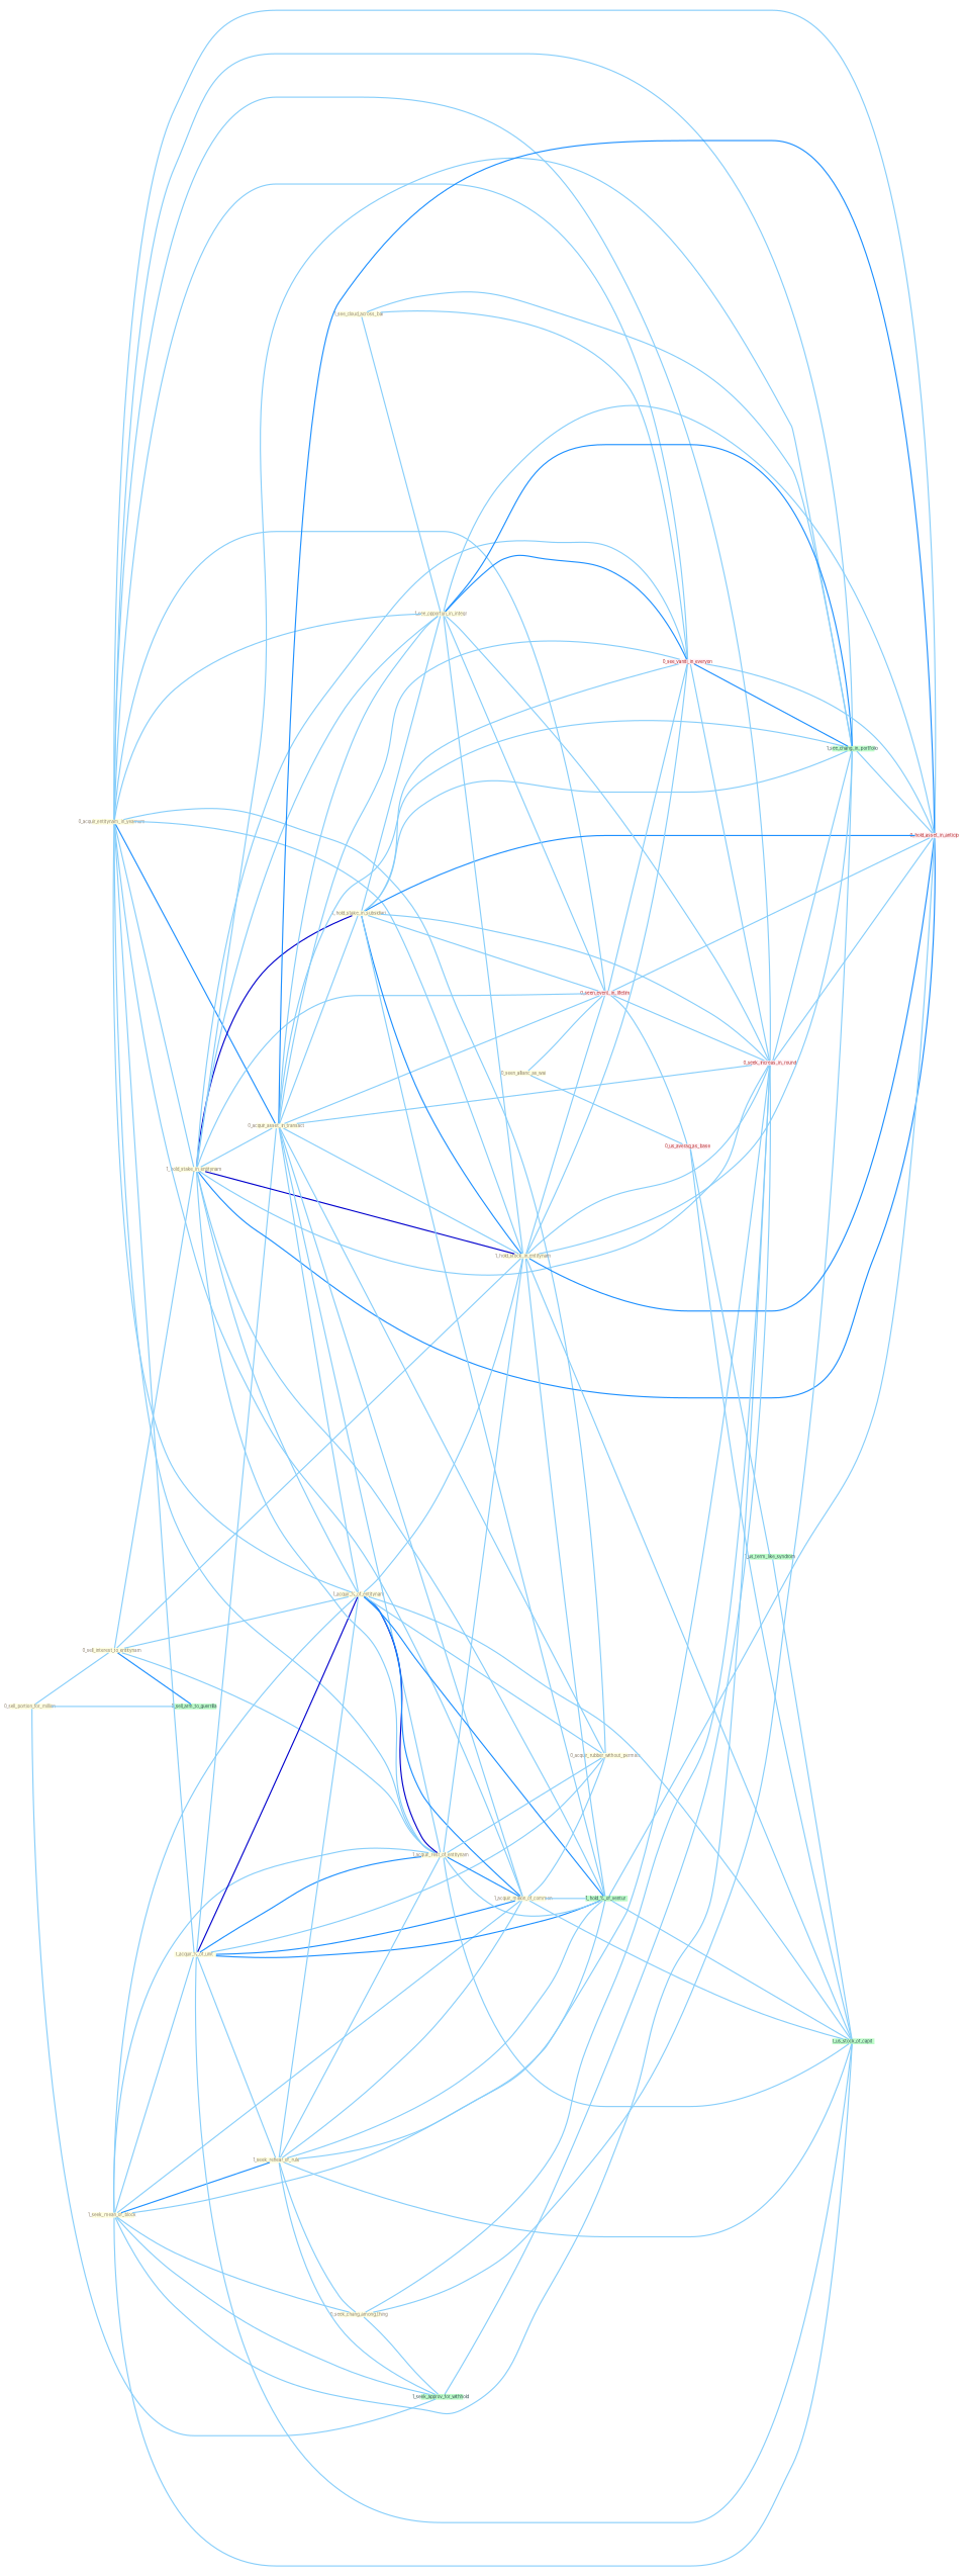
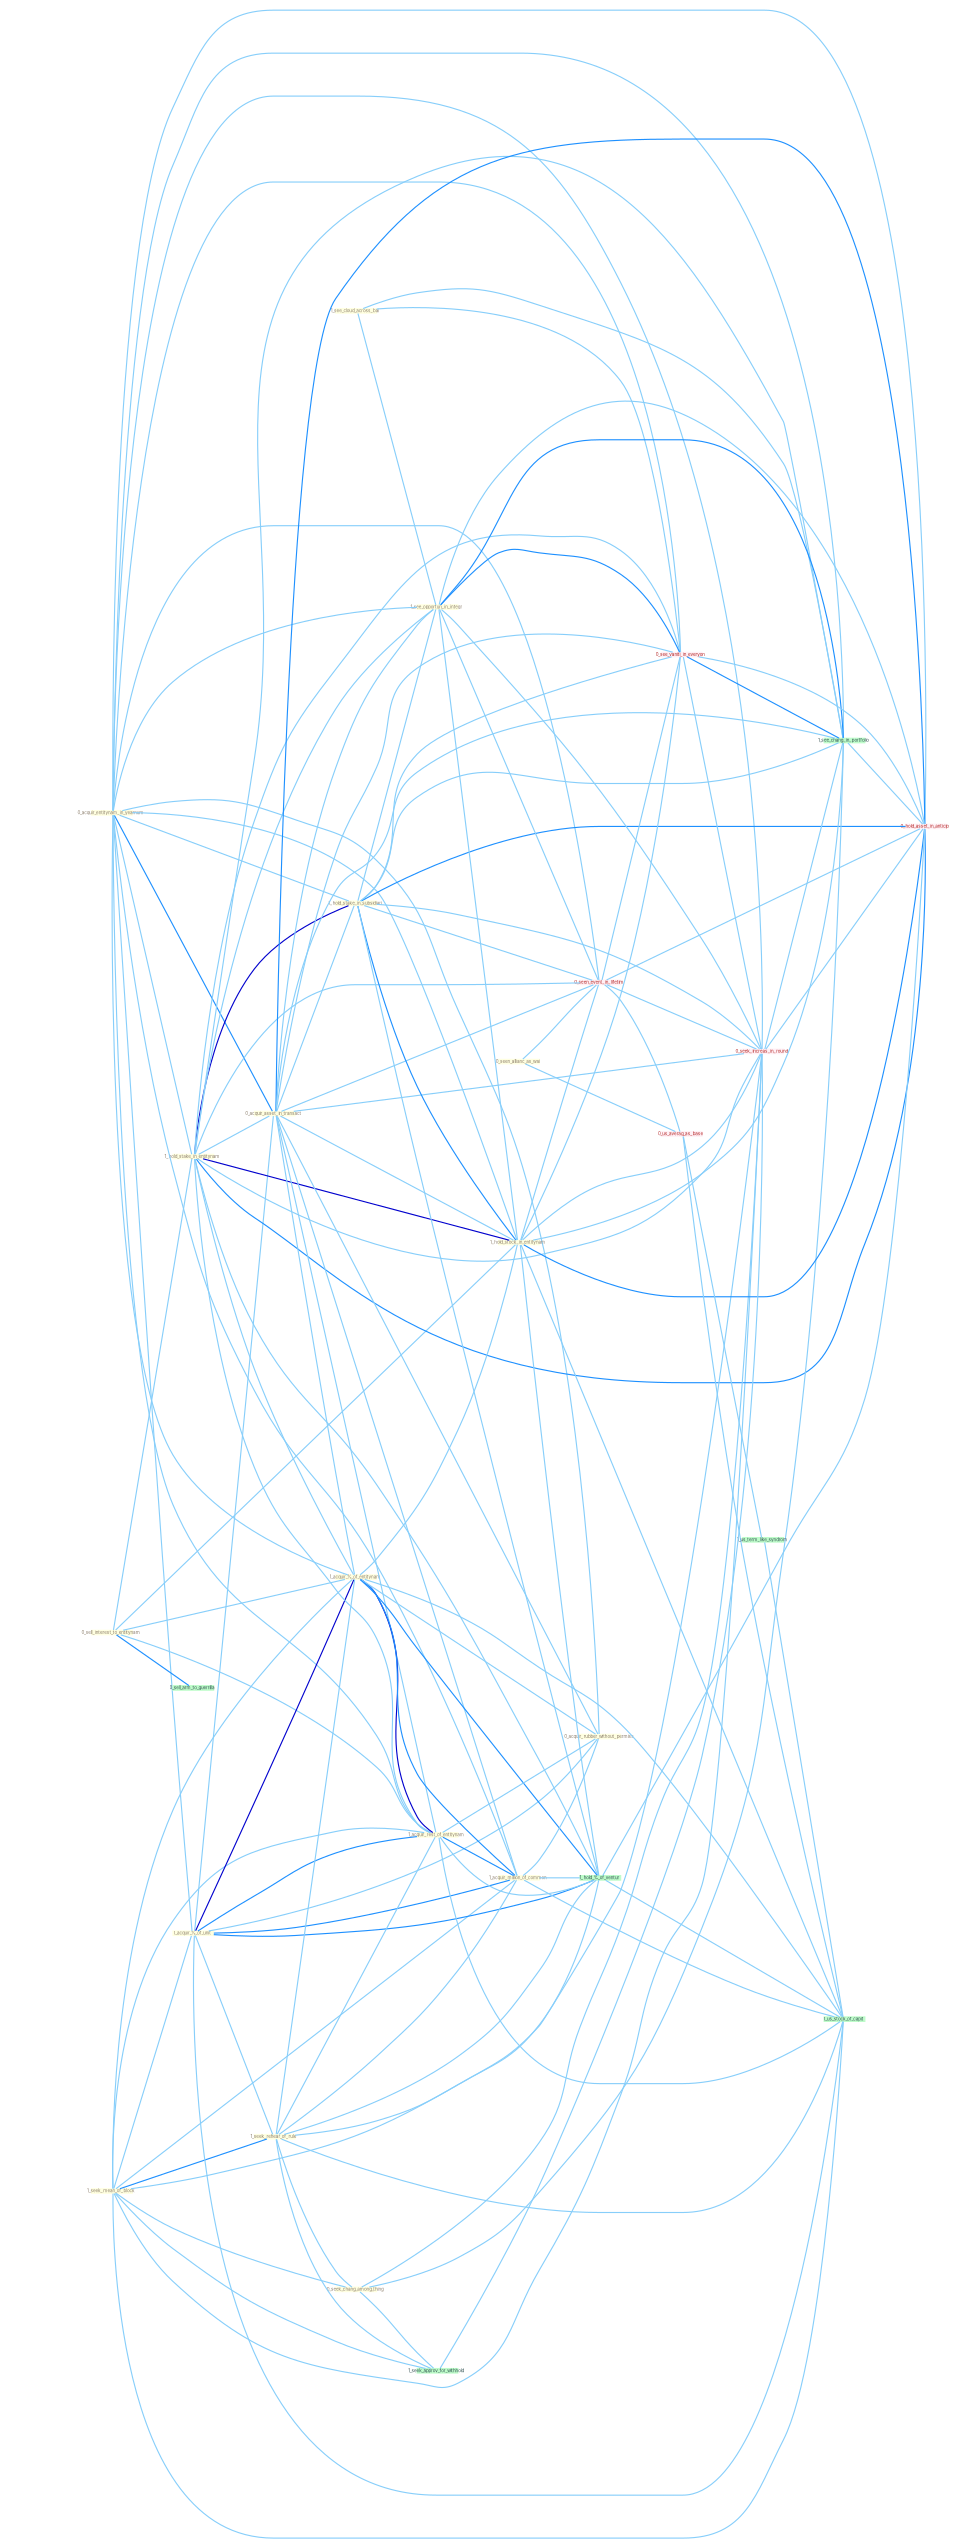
  graph {
    fontname=Inter
    rankdir=LR
    node [color="#ffffe0" fixedsize=true fontcolor="#8b7d6b" fontname=Inter fontsize=4 shape=polygon style=filled]
    edge [color="#87cefa" fontname=Inter w=1]
-   "0_sell_portion_for_million " [height=.06 width=.5]
    "1_seek_mean_of_block " [height=.06 width=.5]
    "0_acquir_entitynam_in_yearnum " [height=.06 width=.5]
    "0_sell_interest_to_entitynam " [height=.06 width=.5]
    "1_acquir_%_of_unit " [height=.06 width=.5]
    "0_seen_allianc_as_wai " [height=.06 width=.5]
    "1_see_cloud_across_bai " [height=.06 width=.5]
    "1_hold_stake_in_entitynam " [height=.06 width=.5]
    "1_seek_rehear_of_rule " [height=.06 width=.5]
    "0_acquir_asset_in_transact " [height=.06 width=.5]
    "1_acquir_%_of_entitynam " [height=.06 width=.5]
    "1_hold_stake_in_subsidiari " [height=.06 width=.5]
    "1_acquir_rest_of_entitynam " [height=.06 width=.5]
    "0_seek_chang_among_thing " [height=.06 width=.5]
    "1_acquir_million_of_common " [height=.06 width=.5]
    "1_see_opportun_in_integr " [height=.06 width=.5]
    "0_acquir_rubber_without_permiss " [height=.06 width=.5]
    "1_hold_stock_in_entitynam " [height=.06 width=.5]
    "0_seen_event_in_lifetim " [color="#fff0f5" fontcolor="#b22222" height=.06 width=.5]
    "0_us_averag_as_base " [color="#fff0f5" fontcolor="#b22222" height=.06 width=.5]
    "0_see_vaniti_in_everyon " [color="#fff0f5" fontcolor="#b22222" height=.06 width=.5]
    "0_seek_increas_in_round " [color="#fff0f5" fontcolor="#b22222" height=.06 width=.5]
    "0_hold_asset_in_anticip " [color="#fff0f5" fontcolor="#b22222" height=.06 width=.5]
    "1_seek_approv_for_withhold " [color="#BDFCC9" fontcolor="#2f4f4f" height=.06 width=.5]
    "0_sell_arm_to_guerrilla " [color="#BDFCC9" fontcolor="#2f4f4f" height=.06 width=.5]
    "1_hold_%_of_ventur " [color="#BDFCC9" fontcolor="#2f4f4f" height=.06 width=.5]
    "1_us_stock_of_capit " [color="#BDFCC9" fontcolor="#2f4f4f" height=.06 width=.5]
    "1_see_chang_in_portfolio " [color="#BDFCC9" fontcolor="#2f4f4f" height=.06 width=.5]
    "1_us_term_like_syndrom " [color="#BDFCC9" fontcolor="#2f4f4f" height=.06 width=.5]
    subgraph sub_1 {
-     "0_sell_portion_for_million "
      "1_seek_mean_of_block "
      "0_acquir_entitynam_in_yearnum "
      "0_sell_interest_to_entitynam "
      "1_acquir_%_of_unit "
      "0_seen_allianc_as_wai "
      "1_see_cloud_across_bai "
      "1_hold_stake_in_entitynam "
      "1_seek_rehear_of_rule "
      "0_acquir_asset_in_transact "
      "1_acquir_%_of_entitynam "
      "1_hold_stake_in_subsidiari "
      "1_acquir_rest_of_entitynam "
      "0_seek_chang_among_thing "
      "1_acquir_million_of_common "
      "1_see_opportun_in_integr "
      "0_acquir_rubber_without_permiss "
      "1_hold_stock_in_entitynam "
    }
    subgraph sub_2 {
      "0_seen_event_in_lifetim "
      "0_us_averag_as_base "
      "0_see_vaniti_in_everyon "
      "0_seek_increas_in_round "
      "0_hold_asset_in_anticip "
    }
-   "0_sell_portion_for_million " -- "0_sell_interest_to_entitynam "
-   "0_sell_portion_for_million " -- "1_seek_approv_for_withhold "
-   "0_sell_portion_for_million " -- "0_sell_arm_to_guerrilla "
    "1_seek_mean_of_block " -- "1_acquir_%_of_unit "
    "1_seek_mean_of_block " -- "1_seek_rehear_of_rule " [color="#1e90ff" w=2]
    "1_seek_mean_of_block " -- "1_acquir_%_of_entitynam "
    "1_seek_mean_of_block " -- "1_acquir_rest_of_entitynam "
    "1_seek_mean_of_block " -- "0_seek_chang_among_thing "
    "1_seek_mean_of_block " -- "1_acquir_million_of_common "
    "1_seek_mean_of_block " -- "0_seek_increas_in_round "
    "1_seek_mean_of_block " -- "1_seek_approv_for_withhold "
    "1_seek_mean_of_block " -- "1_hold_%_of_ventur "
    "1_seek_mean_of_block " -- "1_us_stock_of_capit "
    "0_acquir_entitynam_in_yearnum " -- "1_acquir_%_of_unit "
    "0_acquir_entitynam_in_yearnum " -- "1_hold_stake_in_entitynam "
    "0_acquir_entitynam_in_yearnum " -- "0_acquir_asset_in_transact " [color="#1e90ff" w=2]
    "0_acquir_entitynam_in_yearnum " -- "1_acquir_%_of_entitynam "
+   "0_acquir_entitynam_in_yearnum " -- "1_hold_stake_in_subsidiari "
    "0_acquir_entitynam_in_yearnum " -- "1_acquir_rest_of_entitynam "
    "0_acquir_entitynam_in_yearnum " -- "1_acquir_million_of_common "
    "0_acquir_entitynam_in_yearnum " -- "1_see_opportun_in_integr "
    "0_acquir_entitynam_in_yearnum " -- "0_acquir_rubber_without_permiss "
    "0_acquir_entitynam_in_yearnum " -- "1_hold_stock_in_entitynam "
    "0_acquir_entitynam_in_yearnum " -- "0_seen_event_in_lifetim "
    "0_acquir_entitynam_in_yearnum " -- "0_see_vaniti_in_everyon "
    "0_acquir_entitynam_in_yearnum " -- "0_seek_increas_in_round "
    "0_acquir_entitynam_in_yearnum " -- "0_hold_asset_in_anticip "
    "0_acquir_entitynam_in_yearnum " -- "1_see_chang_in_portfolio "
    "0_sell_interest_to_entitynam " -- "1_hold_stake_in_entitynam "
    "0_sell_interest_to_entitynam " -- "1_acquir_%_of_entitynam "
    "0_sell_interest_to_entitynam " -- "1_acquir_rest_of_entitynam "
    "0_sell_interest_to_entitynam " -- "1_hold_stock_in_entitynam "
    "0_sell_interest_to_entitynam " -- "0_sell_arm_to_guerrilla " [color="#1e90ff" w=2]
    "1_acquir_%_of_unit " -- "1_seek_rehear_of_rule "
    "1_acquir_%_of_unit " -- "0_acquir_asset_in_transact "
    "1_acquir_%_of_unit " -- "1_acquir_%_of_entitynam " [color="#0000cd" w=3]
    "1_acquir_%_of_unit " -- "1_acquir_rest_of_entitynam " [color="#1e90ff" w=2]
    "1_acquir_%_of_unit " -- "1_acquir_million_of_common " [color="#1e90ff" w=2]
    "1_acquir_%_of_unit " -- "0_acquir_rubber_without_permiss "
    "1_acquir_%_of_unit " -- "1_hold_%_of_ventur " [color="#1e90ff" w=2]
    "1_acquir_%_of_unit " -- "1_us_stock_of_capit "
    "0_seen_allianc_as_wai " -- "0_seen_event_in_lifetim "
    "0_seen_allianc_as_wai " -- "0_us_averag_as_base "
    "1_see_cloud_across_bai " -- "1_see_opportun_in_integr "
    "1_see_cloud_across_bai " -- "0_see_vaniti_in_everyon "
    "1_see_cloud_across_bai " -- "1_see_chang_in_portfolio "
    "1_hold_stake_in_entitynam " -- "0_acquir_asset_in_transact "
    "1_hold_stake_in_entitynam " -- "1_acquir_%_of_entitynam "
    "1_hold_stake_in_entitynam " -- "1_hold_stake_in_subsidiari " [color="#0000cd" w=3]
    "1_hold_stake_in_entitynam " -- "1_acquir_rest_of_entitynam "
    "1_hold_stake_in_entitynam " -- "1_see_opportun_in_integr "
    "1_hold_stake_in_entitynam " -- "1_hold_stock_in_entitynam " [color="#0000cd" w=3]
    "1_hold_stake_in_entitynam " -- "0_seen_event_in_lifetim "
    "1_hold_stake_in_entitynam " -- "0_see_vaniti_in_everyon "
    "1_hold_stake_in_entitynam " -- "0_seek_increas_in_round "
    "1_hold_stake_in_entitynam " -- "0_hold_asset_in_anticip " [color="#1e90ff" w=2]
    "1_hold_stake_in_entitynam " -- "1_hold_%_of_ventur "
    "1_hold_stake_in_entitynam " -- "1_see_chang_in_portfolio "
    "1_seek_rehear_of_rule " -- "1_acquir_%_of_entitynam "
    "1_seek_rehear_of_rule " -- "1_acquir_rest_of_entitynam "
    "1_seek_rehear_of_rule " -- "0_seek_chang_among_thing "
    "1_seek_rehear_of_rule " -- "1_acquir_million_of_common "
    "1_seek_rehear_of_rule " -- "0_seek_increas_in_round "
    "1_seek_rehear_of_rule " -- "1_seek_approv_for_withhold "
    "1_seek_rehear_of_rule " -- "1_hold_%_of_ventur "
    "1_seek_rehear_of_rule " -- "1_us_stock_of_capit "
    "0_acquir_asset_in_transact " -- "1_acquir_%_of_entitynam "
    "0_acquir_asset_in_transact " -- "1_hold_stake_in_subsidiari "
    "0_acquir_asset_in_transact " -- "1_acquir_rest_of_entitynam "
    "0_acquir_asset_in_transact " -- "1_acquir_million_of_common "
    "0_acquir_asset_in_transact " -- "1_see_opportun_in_integr "
    "0_acquir_asset_in_transact " -- "0_acquir_rubber_without_permiss "
    "0_acquir_asset_in_transact " -- "1_hold_stock_in_entitynam "
    "0_acquir_asset_in_transact " -- "0_seen_event_in_lifetim "
    "0_acquir_asset_in_transact " -- "0_see_vaniti_in_everyon "
    "0_acquir_asset_in_transact " -- "0_seek_increas_in_round "
    "0_acquir_asset_in_transact " -- "0_hold_asset_in_anticip " [color="#1e90ff" w=2]
    "0_acquir_asset_in_transact " -- "1_see_chang_in_portfolio "
    "1_acquir_%_of_entitynam " -- "1_acquir_rest_of_entitynam " [color="#0000cd" w=3]
    "1_acquir_%_of_entitynam " -- "1_acquir_million_of_common " [color="#1e90ff" w=2]
    "1_acquir_%_of_entitynam " -- "0_acquir_rubber_without_permiss "
    "1_acquir_%_of_entitynam " -- "1_hold_stock_in_entitynam "
    "1_acquir_%_of_entitynam " -- "1_hold_%_of_ventur " [color="#1e90ff" w=2]
    "1_acquir_%_of_entitynam " -- "1_us_stock_of_capit "
    "1_hold_stake_in_subsidiari " -- "1_see_opportun_in_integr "
    "1_hold_stake_in_subsidiari " -- "1_hold_stock_in_entitynam " [color="#1e90ff" w=2]
    "1_hold_stake_in_subsidiari " -- "0_seen_event_in_lifetim "
    "1_hold_stake_in_subsidiari " -- "0_see_vaniti_in_everyon "
    "1_hold_stake_in_subsidiari " -- "0_seek_increas_in_round "
    "1_hold_stake_in_subsidiari " -- "0_hold_asset_in_anticip " [color="#1e90ff" w=2]
    "1_hold_stake_in_subsidiari " -- "1_hold_%_of_ventur "
    "1_hold_stake_in_subsidiari " -- "1_see_chang_in_portfolio "
    "1_acquir_rest_of_entitynam " -- "1_acquir_million_of_common " [color="#1e90ff" w=2]
    "1_acquir_rest_of_entitynam " -- "0_acquir_rubber_without_permiss "
-   "1_acquir_rest_of_entitynam " -- "1_hold_stock_in_entitynam "
    "1_acquir_rest_of_entitynam " -- "1_hold_%_of_ventur "
    "1_acquir_rest_of_entitynam " -- "1_us_stock_of_capit "
    "0_seek_chang_among_thing " -- "0_seek_increas_in_round "
    "0_seek_chang_among_thing " -- "1_seek_approv_for_withhold "
    "0_seek_chang_among_thing " -- "1_see_chang_in_portfolio "
    "1_acquir_million_of_common " -- "0_acquir_rubber_without_permiss "
    "1_acquir_million_of_common " -- "1_hold_%_of_ventur "
    "1_acquir_million_of_common " -- "1_us_stock_of_capit "
    "1_see_opportun_in_integr " -- "1_hold_stock_in_entitynam "
    "1_see_opportun_in_integr " -- "0_seen_event_in_lifetim "
    "1_see_opportun_in_integr " -- "0_see_vaniti_in_everyon " [color="#1e90ff" w=2]
    "1_see_opportun_in_integr " -- "0_seek_increas_in_round "
    "1_see_opportun_in_integr " -- "0_hold_asset_in_anticip "
    "1_see_opportun_in_integr " -- "1_see_chang_in_portfolio " [color="#1e90ff" w=2]
    "1_hold_stock_in_entitynam " -- "0_seen_event_in_lifetim "
    "1_hold_stock_in_entitynam " -- "0_see_vaniti_in_everyon "
    "1_hold_stock_in_entitynam " -- "0_seek_increas_in_round "
    "1_hold_stock_in_entitynam " -- "0_hold_asset_in_anticip " [color="#1e90ff" w=2]
    "1_hold_stock_in_entitynam " -- "1_hold_%_of_ventur "
    "1_hold_stock_in_entitynam " -- "1_us_stock_of_capit "
    "1_hold_stock_in_entitynam " -- "1_see_chang_in_portfolio "
    "0_seen_event_in_lifetim " -- "0_us_averag_as_base "
    "0_seen_event_in_lifetim " -- "0_see_vaniti_in_everyon "
    "0_seen_event_in_lifetim " -- "0_seek_increas_in_round "
    "0_seen_event_in_lifetim " -- "0_hold_asset_in_anticip "
    "0_us_averag_as_base " -- "1_us_stock_of_capit "
    "0_us_averag_as_base " -- "1_us_term_like_syndrom "
    "0_see_vaniti_in_everyon " -- "0_seek_increas_in_round "
    "0_see_vaniti_in_everyon " -- "0_hold_asset_in_anticip "
    "0_see_vaniti_in_everyon " -- "1_see_chang_in_portfolio " [color="#1e90ff" w=2]
    "0_seek_increas_in_round " -- "0_hold_asset_in_anticip "
    "0_seek_increas_in_round " -- "1_see_chang_in_portfolio "
    "1_seek_approv_for_withhold " -- "0_seek_increas_in_round "
    "1_hold_%_of_ventur " -- "0_hold_asset_in_anticip "
    "1_hold_%_of_ventur " -- "1_us_stock_of_capit "
    "1_see_chang_in_portfolio " -- "0_hold_asset_in_anticip "
    "1_us_term_like_syndrom " -- "1_us_stock_of_capit "
  }
